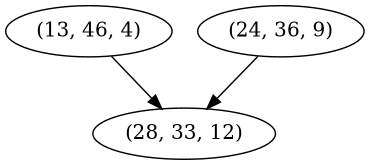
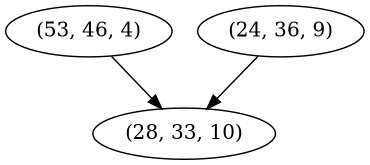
  digraph {
-   "(13, 46, 4)"
-   "(28, 33, 12)"
+   "(13, 46, 4)" [label="(53, 46, 4)"]
+   "(28, 33, 12)" [label="(28, 33, 10)"]
    "(24, 36, 9)"
    "(13, 46, 4)" -> "(28, 33, 12)"
    "(24, 36, 9)" -> "(28, 33, 12)"
  }
